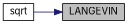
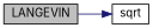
  digraph {
    rankdir=LR
    fontname=Inter
    node [color=black fontname=Inter fontsize=12 shape=record]
    n1 [fillcolor=grey75 fontcolor=black height=0.2 label=LANGEVIN style=filled width=0.4]
    n2 [height=0.2 label=sqrt width=0.4]
-   n2 -> n1 [color=midnightblue fontname=Inter fontsize=12 labelfontname=Helvetica labelfontsize=12 style=solid]
+   n1 -> n2 [color=midnightblue fontname=Inter fontsize=12 labelfontname=Helvetica labelfontsize=12 style=solid]
  }
